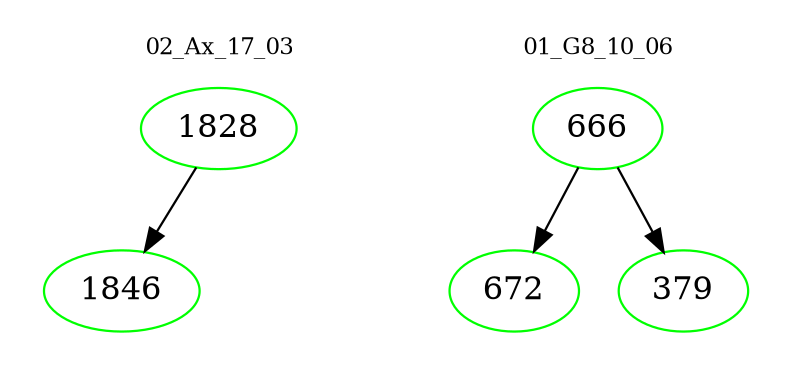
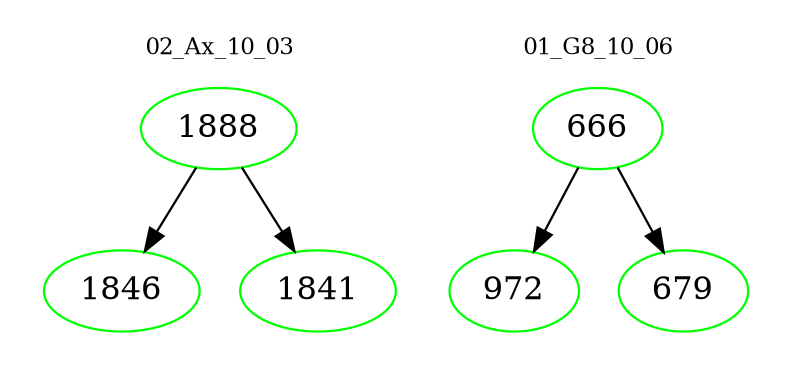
  digraph {
    node [color=green]
    edge [color=black]
-   n1 [label=1828]
+   n1 [label=1888]
    n2 [label=1846]
+   n3 [label=1841]
    n4 [label=666]
-   n5 [label=672]
-   n6 [label=379]
+   n5 [label=972]
+   n6 [label=679]
    subgraph cluster_1 {
      color=white
      fontsize=10
-     label="02_Ax_17_03"
+     label="02_Ax_10_03"
      n1
      n2
+     n3
    }
    subgraph cluster_2 {
      color=white
      fontsize=10
      label="01_G8_10_06"
      n4
      n5
      n6
    }
    n1 -> n2
+   n1 -> n3
    n4 -> n5
    n4 -> n6
  }
